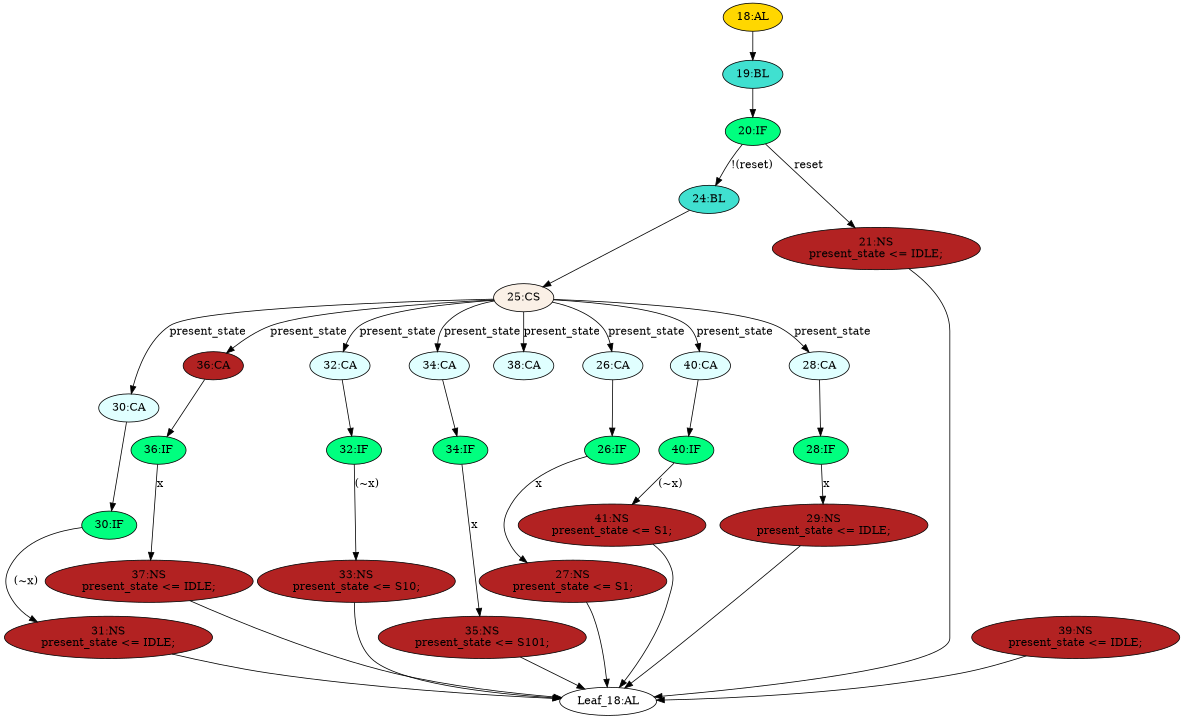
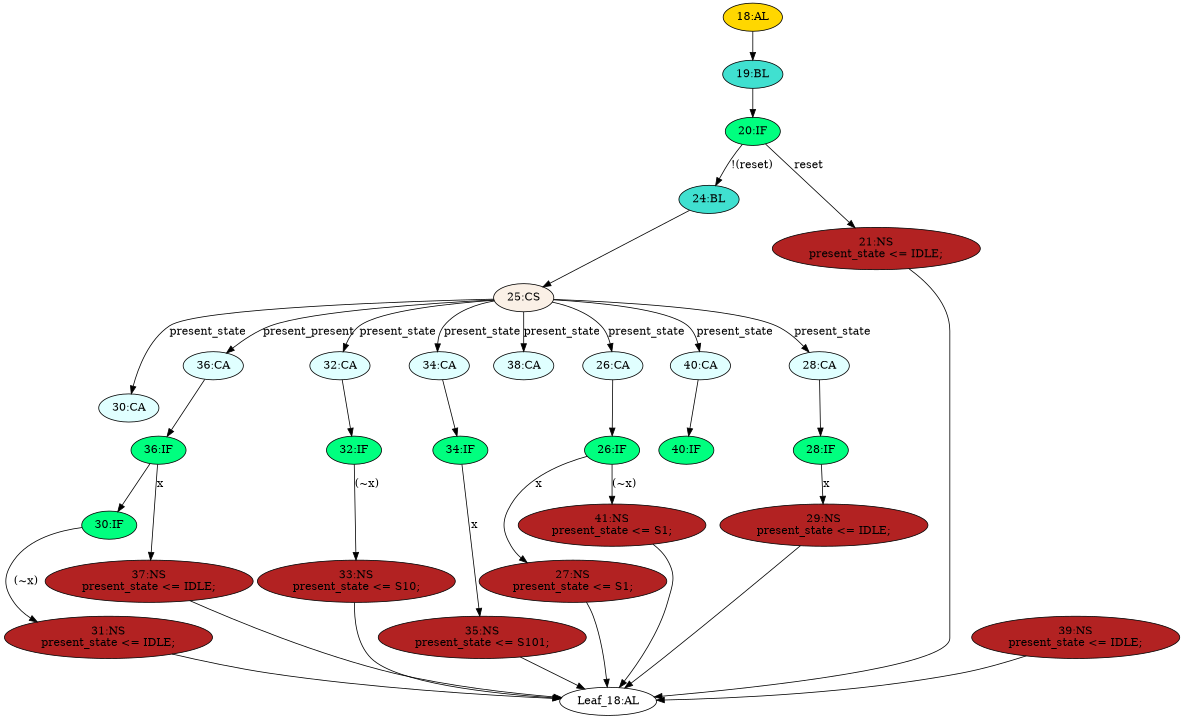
  strict digraph {
    node [fillcolor=firebrick statements="[]" style=filled typ=NonblockingSubstitution]
    edge [cond="[]" lineno=None]
    n1 [ast="<pyverilog.vparser.ast.Case object at 0x7f1353aa50d0>" fillcolor=lightcyan label="30:CA" typ=Case]
    n2 [ast="<pyverilog.vparser.ast.IfStatement object at 0x7f1353aa5210>" fillcolor=springgreen label="30:IF" typ=IfStatement]
    n3 [ast="<pyverilog.vparser.ast.NonblockingSubstitution object at 0x7f1353aa52d0>" label="31:NS\npresent_state <= IDLE;" statements="[<pyverilog.vparser.ast.NonblockingSubstitution object at 0x7f1353aa52d0>]"]
    n4 [def_var="['present_state']" label="Leaf_18:AL" fillcolor="" statements="" style="" typ=""]
    n5 [ast="<pyverilog.vparser.ast.IfStatement object at 0x7f1353aa5510>" fillcolor=springgreen label="26:IF" typ=IfStatement]
    n6 [ast="<pyverilog.vparser.ast.NonblockingSubstitution object at 0x7f1353aa5550>" label="27:NS\npresent_state <= S1;" statements="[<pyverilog.vparser.ast.NonblockingSubstitution object at 0x7f1353aa5550>]"]
    n7 [ast="<pyverilog.vparser.ast.IfStatement object at 0x7f1353aa5750>" fillcolor=springgreen label="28:IF" typ=IfStatement]
    n8 [ast="<pyverilog.vparser.ast.NonblockingSubstitution object at 0x7f1353aa5790>" label="29:NS\npresent_state <= IDLE;" statements="[<pyverilog.vparser.ast.NonblockingSubstitution object at 0x7f1353aa5790>]"]
    n9 [ast="<pyverilog.vparser.ast.NonblockingSubstitution object at 0x7f1353aa5950>" label="37:NS\npresent_state <= IDLE;" statements="[<pyverilog.vparser.ast.NonblockingSubstitution object at 0x7f1353aa5950>]"]
    n10 [ast="<pyverilog.vparser.ast.NonblockingSubstitution object at 0x7f1353aa5b10>" label="33:NS\npresent_state <= S10;" statements="[<pyverilog.vparser.ast.NonblockingSubstitution object at 0x7f1353aa5b10>]"]
    n11 [ast="<pyverilog.vparser.ast.Always object at 0x7f1353a8cd50>" clk_sens=True fillcolor=gold label="18:AL" sens="['clk']" typ=Always use_var="['reset', 'x', 'present_state']"]
    n12 [ast="<pyverilog.vparser.ast.Block object at 0x7f1353aa5c90>" fillcolor=turquoise label="19:BL" typ=Block]
    n13 [ast="<pyverilog.vparser.ast.IfStatement object at 0x7f1353aa5cd0>" fillcolor=springgreen label="20:IF" typ=IfStatement]
    n14 [ast="<pyverilog.vparser.ast.Block object at 0x7f1353aa5d10>" fillcolor=turquoise label="24:BL" typ=Block]
    n15 [ast="<pyverilog.vparser.ast.NonblockingSubstitution object at 0x7f1353a8cb90>" label="21:NS\npresent_state <= IDLE;" statements="[<pyverilog.vparser.ast.NonblockingSubstitution object at 0x7f1353a8cb90>]"]
    n16 [ast="<pyverilog.vparser.ast.CaseStatement object at 0x7f1353aa5d50>" fillcolor=linen label="25:CS" typ=CaseStatement]
-   n17 [ast="<pyverilog.vparser.ast.Case object at 0x7f1353a8c410>" label="36:CA" typ=Case]
+   n17 [ast="<pyverilog.vparser.ast.Case object at 0x7f1353a8c410>" fillcolor=lightcyan label="36:CA" typ=Case]
    n18 [ast="<pyverilog.vparser.ast.Case object at 0x7f1353aa5f90>" fillcolor=lightcyan label="32:CA" typ=Case]
    n19 [ast="<pyverilog.vparser.ast.Case object at 0x7f1353a8c150>" fillcolor=lightcyan label="34:CA" typ=Case]
    n20 [ast="<pyverilog.vparser.ast.Case object at 0x7f1353a8c550>" fillcolor=lightcyan label="38:CA" typ=Case]
    n21 [ast="<pyverilog.vparser.ast.Case object at 0x7f1353aa5e50>" fillcolor=lightcyan label="26:CA" typ=Case]
    n22 [ast="<pyverilog.vparser.ast.Case object at 0x7f1353a8c850>" fillcolor=lightcyan label="40:CA" typ=Case]
    n23 [ast="<pyverilog.vparser.ast.Case object at 0x7f1353aa5ed0>" fillcolor=lightcyan label="28:CA" typ=Case]
    n24 [ast="<pyverilog.vparser.ast.IfStatement object at 0x7f1353a8c490>" fillcolor=springgreen label="36:IF" typ=IfStatement]
    n25 [ast="<pyverilog.vparser.ast.NonblockingSubstitution object at 0x7f1353a8c610>" label="39:NS\npresent_state <= IDLE;" statements="[<pyverilog.vparser.ast.NonblockingSubstitution object at 0x7f1353a8c610>]"]
    n26 [ast="<pyverilog.vparser.ast.NonblockingSubstitution object at 0x7f1353a8c210>" label="35:NS\npresent_state <= S101;" statements="[<pyverilog.vparser.ast.NonblockingSubstitution object at 0x7f1353a8c210>]"]
    n27 [ast="<pyverilog.vparser.ast.IfStatement object at 0x7f1353a8c050>" fillcolor=springgreen label="32:IF" typ=IfStatement]
    n28 [ast="<pyverilog.vparser.ast.IfStatement object at 0x7f1353a8c1d0>" fillcolor=springgreen label="34:IF" typ=IfStatement]
    n29 [ast="<pyverilog.vparser.ast.IfStatement object at 0x7f1353a8c8d0>" fillcolor=springgreen label="40:IF" typ=IfStatement]
    n30 [ast="<pyverilog.vparser.ast.NonblockingSubstitution object at 0x7f1353a8c910>" label="41:NS\npresent_state <= S1;" statements="[<pyverilog.vparser.ast.NonblockingSubstitution object at 0x7f1353a8c910>]"]
-   n1 -> n2
+   n24 -> n2
    n2 -> n3 [cond="['x']" label="(~x)" lineno=30]
    n3 -> n4
    n5 -> n6 [cond="['x']" label=x lineno=26]
    n6 -> n4
    n7 -> n8 [cond="['x']" label=x lineno=28]
    n8 -> n4
    n9 -> n4
    n10 -> n4
    n11 -> n12
    n12 -> n13
    n13 -> n14 [cond="['reset']" label="!(reset)" lineno=20]
    n13 -> n15 [cond="['reset']" label=reset lineno=20]
    n14 -> n16
    n15 -> n4
    n16 -> n1 [cond="['present_state']" label=present_state lineno=25]
-   n16 -> n17 [cond="['present_state']" label=present_state lineno=25]
+   n16 -> n17 [cond="['present_state']" label=present_present lineno=25]
    n16 -> n18 [cond="['present_state']" label=present_state lineno=25]
    n16 -> n19 [cond="['present_state']" label=present_state lineno=25]
    n16 -> n20 [cond="['present_state']" label=present_state lineno=25]
    n16 -> n21 [cond="['present_state']" label=present_state lineno=25]
    n16 -> n22 [cond="['present_state']" label=present_state lineno=25]
    n16 -> n23 [cond="['present_state']" label=present_state lineno=25]
    n17 -> n24
    n18 -> n27
    n19 -> n28
    n21 -> n5
    n22 -> n29
    n23 -> n7
    n24 -> n9 [cond="['x']" label=x lineno=36]
    n25 -> n4
    n26 -> n4
    n27 -> n10 [cond="['x']" label="(~x)" lineno=32]
    n28 -> n26 [cond="['x']" label=x lineno=34]
-   n29 -> n30 [cond="['x']" label="(~x)" lineno=40]
+   n5 -> n30 [cond="['x']" label="(~x)" lineno=40]
    n30 -> n4
  }
